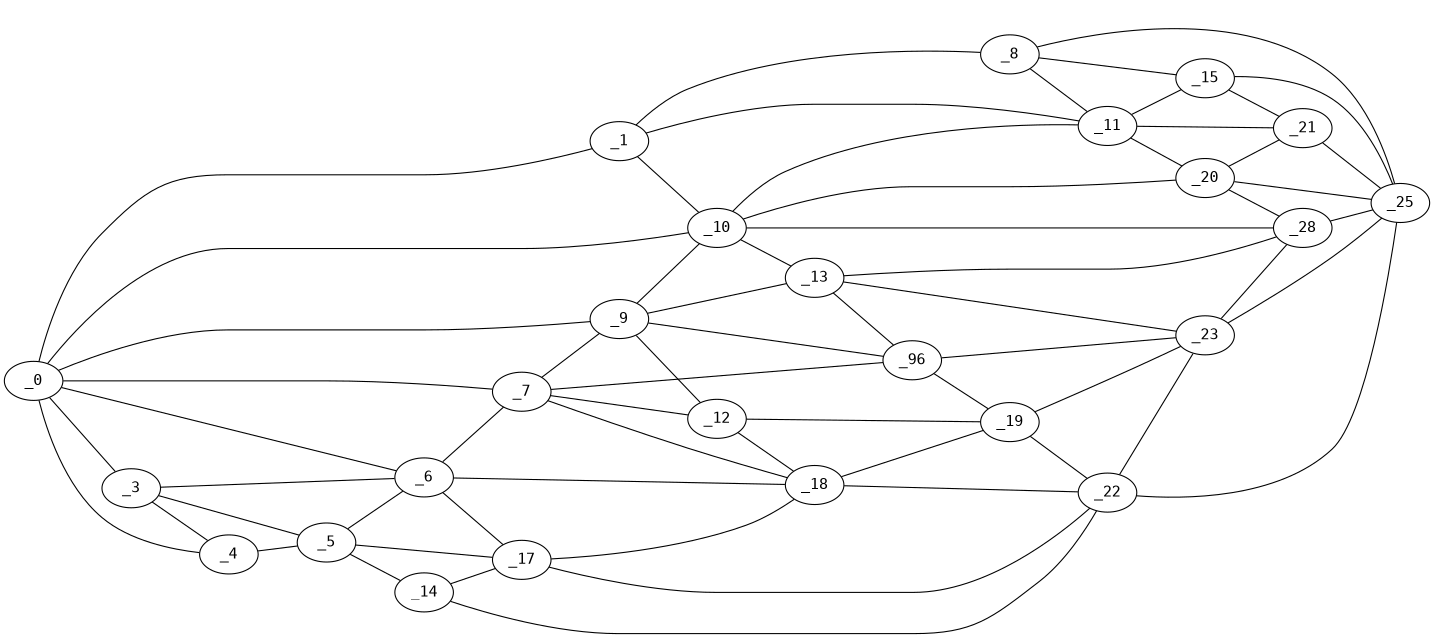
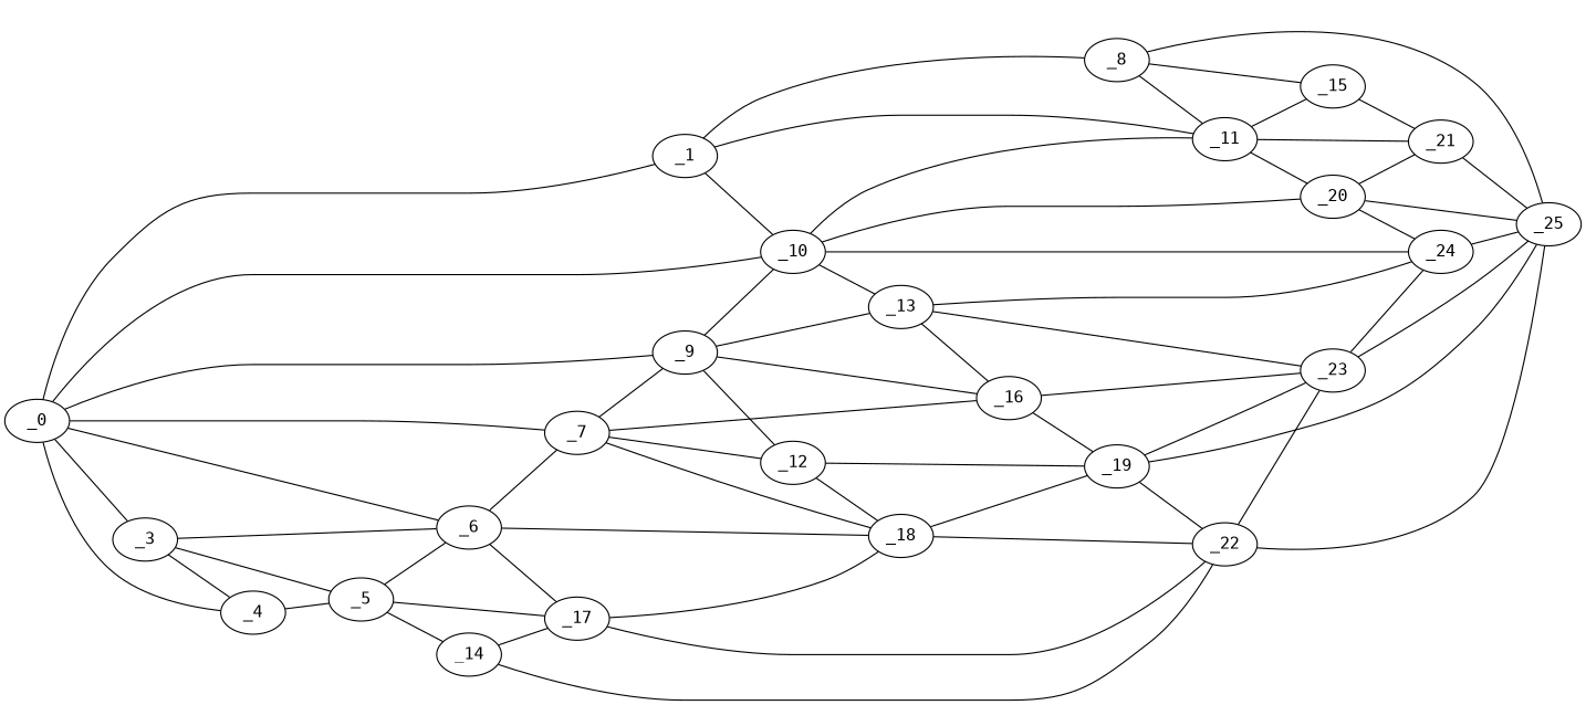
  graph {
    fontname="DejaVu Sans Mono"
    rankdir=LR
    node [fontname="DejaVu Sans Mono" x=90]
    edge [fontname="DejaVu Sans Mono" valence=2]
    _0 [x=39 y=37]
    _1 [x=40 y=121]
    _3 [x=44 y=27]
    _4 [x=46 y=7]
    _6 [x=69 y=40]
    _7 [x=71 y=45]
    _9 [x=78 y=61]
    _10 [x=80 y=82]
    _8 [x=72 y=124]
    _11 [x=80 y=103]
    _5 [x=63 y=5]
    _17 [x=88 y=23]
    _18 [y=35]
    _12 [x=81 y=50]
-   _16 [x=85 y=60 label=_96]
+   _16 [x=85 y=60]
    _13 [x=82 y=70]
    _20 [y=98]
-   _24 [x=91 y=77 label=_28]
+   _24 [x=91 y=77]
    _15 [x=83 y=111]
    _25 [x=92 y=114]
    _21 [y=107]
    _14 [x=83 y=6]
    _22 [x=91 y=28]
    _19 [y=53]
    _23 [x=91 y=66]
    _0 -- _1 [valence=1]
    _0 -- _3
    _0 -- _4 [valence=1]
    _0 -- _6
    _0 -- _7
    _0 -- _9
    _0 -- _10 [valence=1]
    _1 -- _10
    _1 -- _8 [valence=1]
    _1 -- _11 [valence=1]
    _3 -- _4
    _3 -- _6 [valence=1]
    _3 -- _5
    _4 -- _5 [valence=1]
    _6 -- _7 [valence=1]
    _6 -- _17 [valence=1]
    _6 -- _18
    _7 -- _9
    _7 -- _18
    _7 -- _12
    _7 -- _16
    _9 -- _10 [valence=1]
    _9 -- _12
    _9 -- _16 [valence=1]
    _9 -- _13
    _10 -- _11
    _10 -- _13 [valence=1]
    _10 -- _20
    _10 -- _24
    _8 -- _11 [valence=1]
    _8 -- _15 [valence=1]
    _8 -- _25 [valence=1]
    _11 -- _20
    _11 -- _15
    _11 -- _21
    _5 -- _6
    _5 -- _17 [valence=1]
    _5 -- _14 [valence=1]
    _17 -- _18
    _17 -- _22 [valence=1]
    _18 -- _22
    _18 -- _19
    _12 -- _18
    _12 -- _19 [valence=1]
    _16 -- _19
    _16 -- _23
    _13 -- _16
    _13 -- _24
    _13 -- _23
    _20 -- _24
    _20 -- _25 [valence=1]
    _20 -- _21
    _24 -- _25
-   _15 -- _25 [valence=1]
+   _19 -- _25 [valence=1]
    _15 -- _21
    _21 -- _25
    _14 -- _17
    _14 -- _22 [valence=1]
    _22 -- _25 [valence=1]
    _22 -- _23
    _19 -- _22
    _19 -- _23
    _23 -- _24 [valence=1]
    _23 -- _25 [valence=1]
  }
